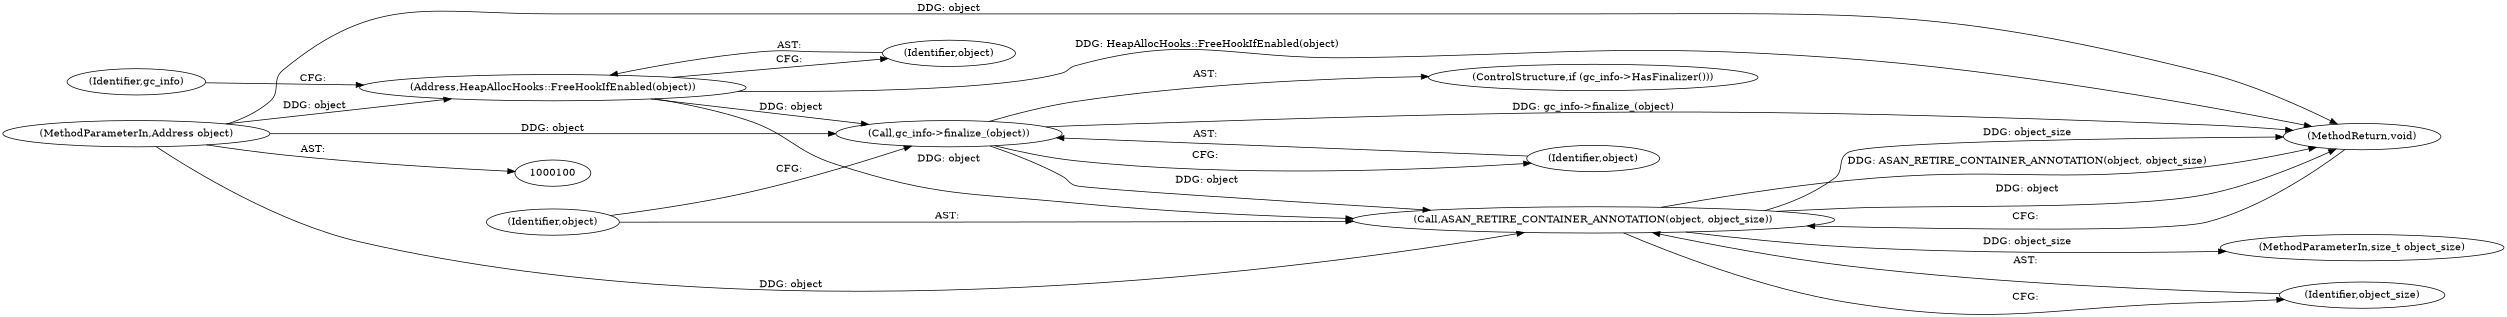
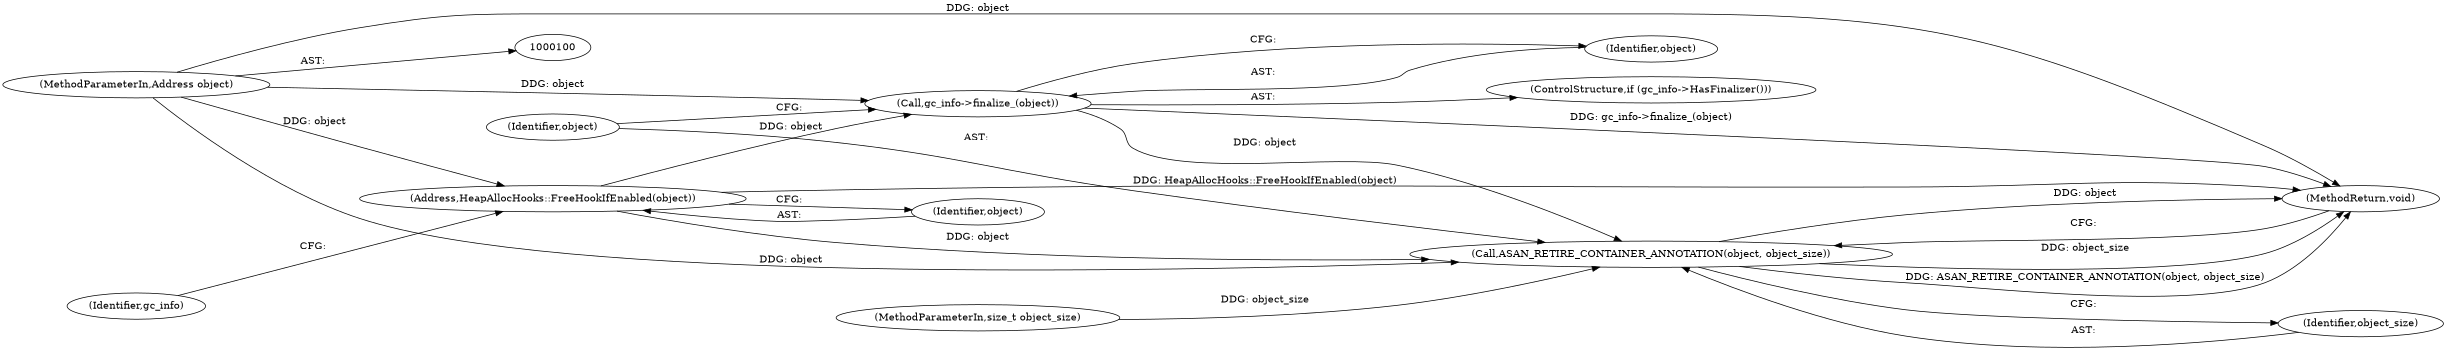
  digraph {
    rankdir=LR
    n1 [label="(Call,gc_info->finalize_(object))"]
    n2 [label="(Call,ASAN_RETIRE_CONTAINER_ANNOTATION(object, object_size))"]
    n3 [label="(ControlStructure,if (gc_info->HasFinalizer()))"]
    n4 [label="(MethodReturn,void)"]
    n5 [label="(Identifier,object)"]
    n6 [label="(Identifier,object_size)"]
    n7 [label="(Address,HeapAllocHooks::FreeHookIfEnabled(object))"]
    n8 [label="(Identifier,object)"]
    n9 [label="(MethodParameterIn,Address object)"]
    1000100
    n11 [label="(MethodParameterIn,size_t object_size)"]
    n12 [label="(Identifier,gc_info)"]
    n13 [label="(Identifier,object)"]
    n1 -> n2 [label="DDG: object"]
    n1 -> n3 [label="AST: "]
    n1 -> n4 [label="DDG: gc_info->finalize_(object)"]
    n1 -> n5 [label="CFG: "]
    n2 -> n4 [label="DDG: object_size"]
    n2 -> n4 [label="DDG: ASAN_RETIRE_CONTAINER_ANNOTATION(object, object_size)"]
    n2 -> n4 [label="DDG: object"]
    n2 -> n6 [label="CFG: "]
    n4 -> n2 [label="CFG: "]
    n5 -> n1 [label="AST: "]
    n6 -> n2 [label="AST: "]
    n7 -> n1 [label="DDG: object"]
    n7 -> n2 [label="DDG: object"]
    n7 -> n4 [label="DDG: HeapAllocHooks::FreeHookIfEnabled(object)"]
    n7 -> n8 [label="CFG: "]
    n8 -> n7 [label="AST: "]
    n9 -> n1 [label="DDG: object"]
    n9 -> n2 [label="DDG: object"]
    n9 -> n4 [label="DDG: object"]
    n9 -> n7 [label="DDG: object"]
    n9 -> 1000100 [label="AST: "]
-   n2 -> n11 [label="DDG: object_size"]
+   n11 -> n2 [label="DDG: object_size"]
    n12 -> n7 [label="CFG: "]
    n13 -> n1 [label="CFG: "]
    n13 -> n2 [label="AST: "]
  }
